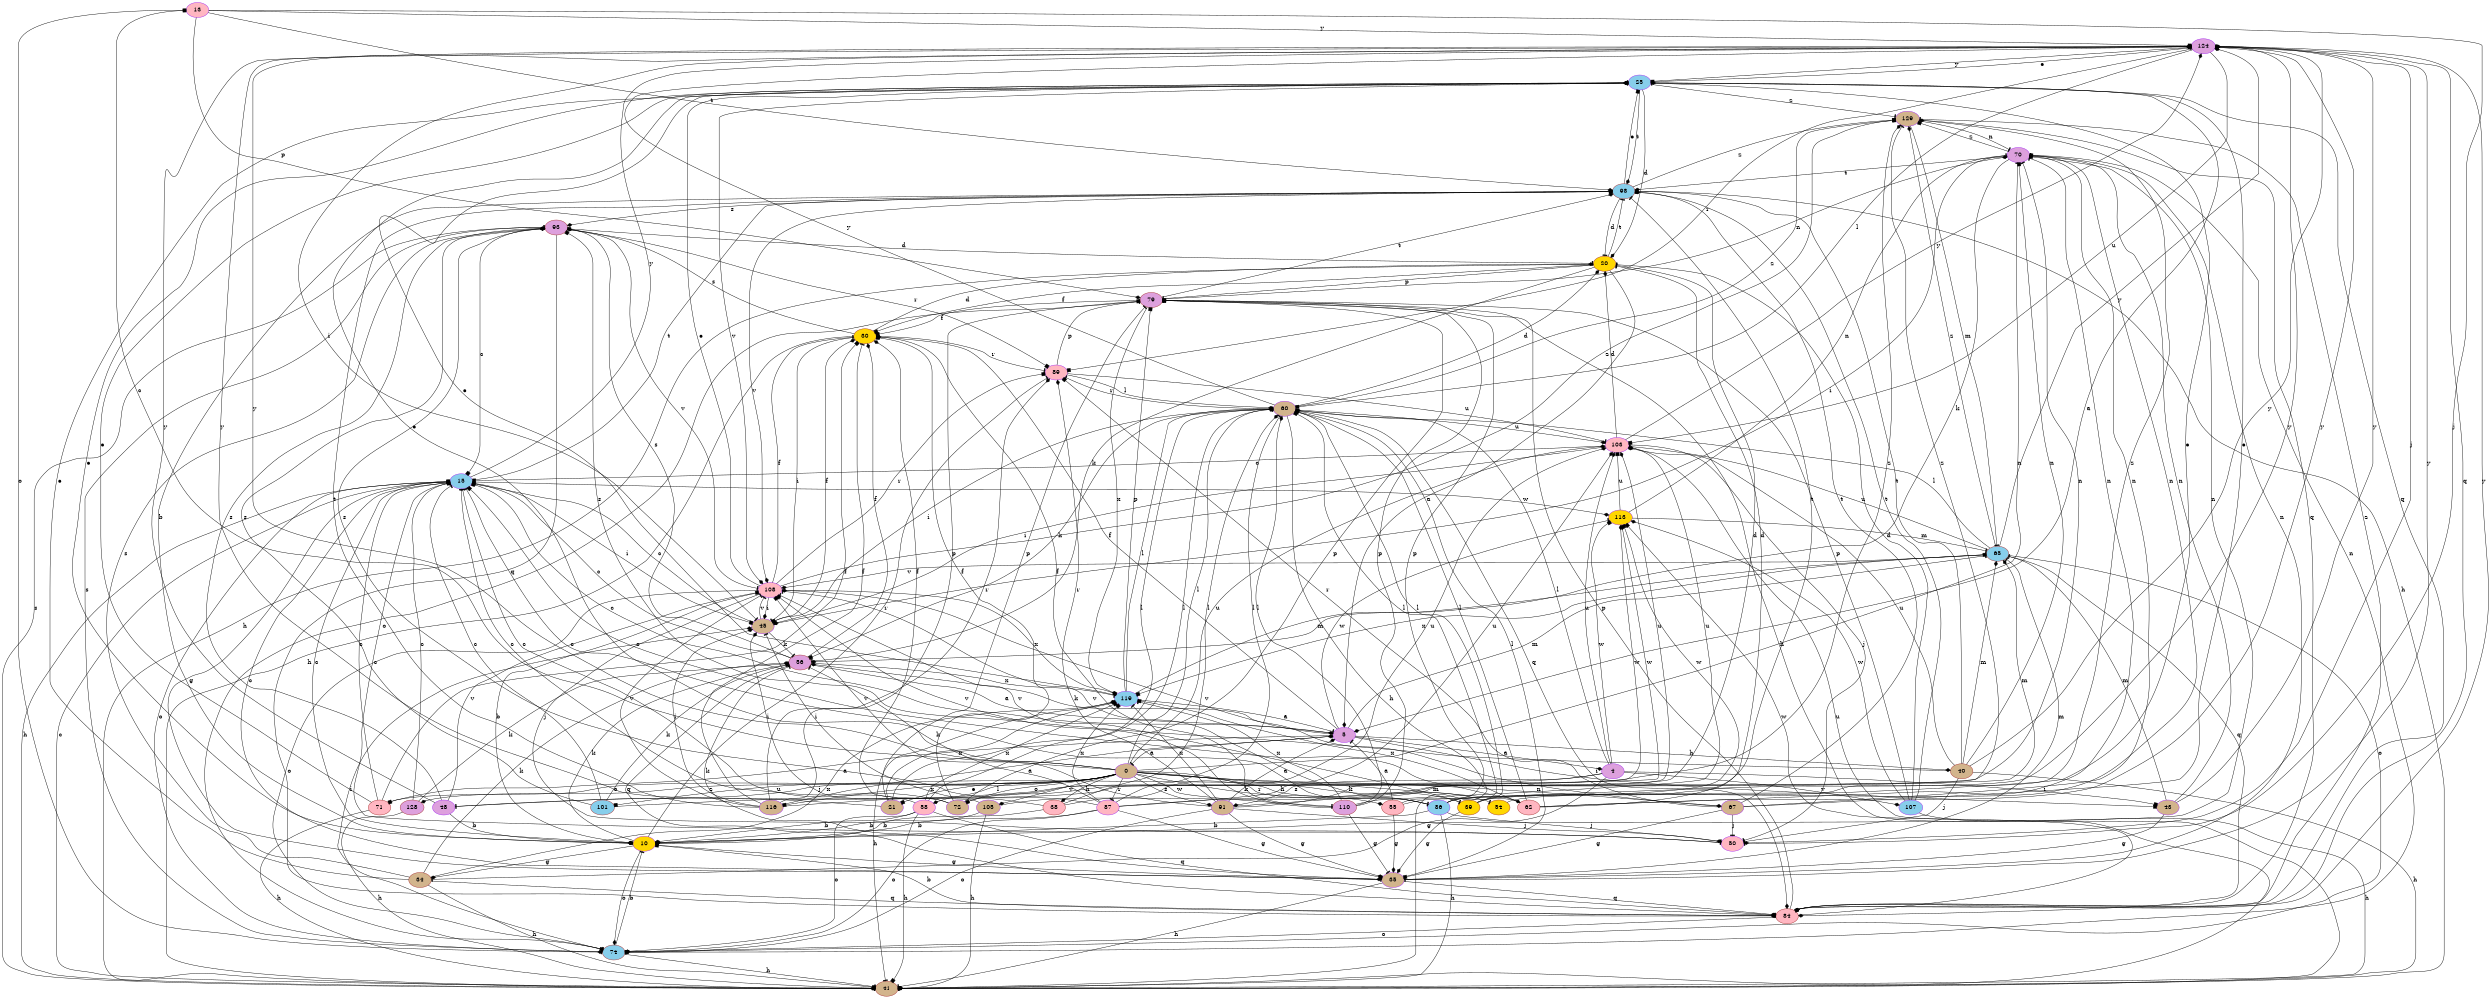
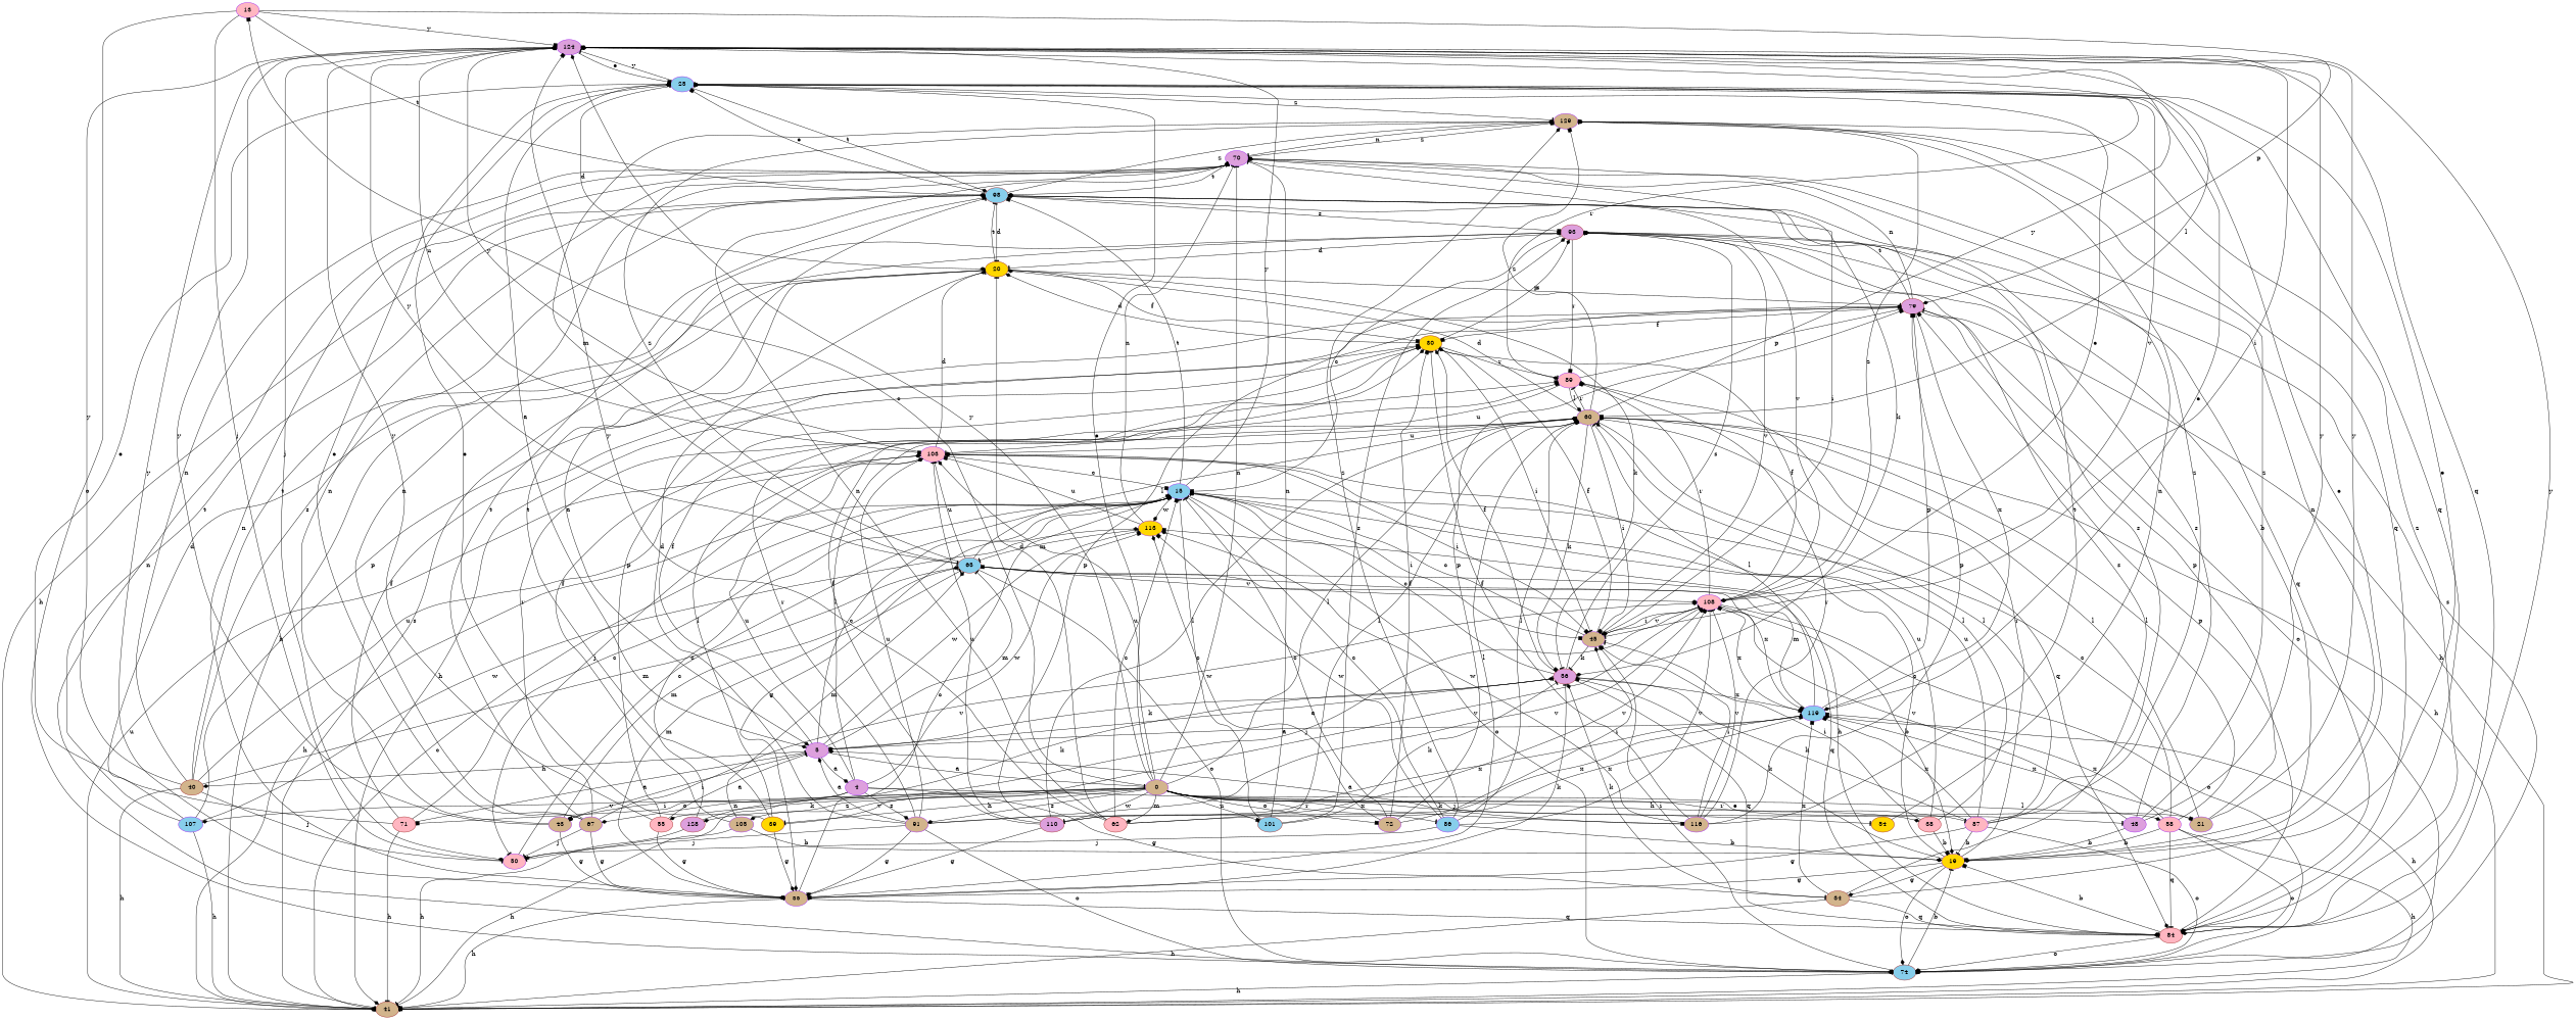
  strict digraph {
    node [color=purple fillcolor=tan style=filled]
    edge [arrowhead=tee]
    13 [fillcolor=lightpink]
    0
    21
    25 [fillcolor=skyblue]
    38 [color=brown fillcolor=lightpink]
    39 [color=brown fillcolor=gold]
    54 [color=brown fillcolor=gold]
    55 [color=brown fillcolor=lightpink]
    58 [fillcolor=lightpink]
    60
    62 [color=brown fillcolor=lightpink]
    67
    70 [fillcolor=plum]
    71 [color=brown fillcolor=lightpink]
    72
    86 [fillcolor=skyblue]
    87 [fillcolor=lightpink]
    91
    101 [color=brown fillcolor=skyblue]
    103 [fillcolor=lightpink]
    105
    110 [color=brown fillcolor=plum]
    116
    124 [fillcolor=plum]
    128 [color=brown fillcolor=plum]
    74 [color=brown fillcolor=skyblue]
    50 [fillcolor=lightpink]
    79 [color=brown fillcolor=plum]
    98 [color=brown fillcolor=skyblue]
    119 [fillcolor=skyblue]
    5 [fillcolor=plum]
    20 [color=brown fillcolor=gold]
    84 [color=brown fillcolor=lightpink]
    108 [fillcolor=lightpink]
    129
-   10 [fillcolor=gold]
+   10 [fillcolor=gold label=19]
    45
    35
    15 [fillcolor=skyblue]
    41 [color=brown]
    56 [color=brown fillcolor=plum]
    89 [fillcolor=lightpink]
    30 [color=brown fillcolor=gold]
    113 [fillcolor=gold]
    93 [color=brown fillcolor=plum]
    65 [color=brown fillcolor=skyblue]
    4 [fillcolor=plum]
    34 [color=brown]
    43
    48 [fillcolor=plum]
    107 [fillcolor=skyblue]
    40 [color=brown]
    13 -> 124 [arrowhead=box label=y]
    13 -> 74 [arrowhead=diamond label=o]
    13 -> 50 [label=j]
    13 -> 79 [arrowhead=diamond label=p]
    13 -> 98 [arrowhead=diamond label=t]
    0 -> 13 [arrowhead=box label=c]
    0 -> 21 [arrowhead=box label=e]
    0 -> 25 [label=e]
    0 -> 38 [arrowhead=diamond label=h]
    0 -> 39 [label=h]
    0 -> 54 [label=k]
    0 -> 55 [arrowhead=diamond label=k]
    0 -> 58 [arrowhead=diamond label=l]
    0 -> 60 [arrowhead=diamond label=l]
    0 -> 62 [arrowhead=diamond label=m]
    0 -> 67 [arrowhead=diamond label=n]
    0 -> 70 [label=n]
    0 -> 71 [arrowhead=box label=o]
    0 -> 72 [arrowhead=box label=o]
    0 -> 86 [label=r]
    0 -> 87 [label=r]
    0 -> 91 [arrowhead=diamond label=s]
    0 -> 101 [arrowhead=box label=u]
    0 -> 103 [arrowhead=diamond label=u]
    0 -> 105 [arrowhead=diamond label=v]
    0 -> 110 [label=w]
    0 -> 116 [arrowhead=box label=x]
    0 -> 124 [arrowhead=diamond label=y]
    0 -> 128 [arrowhead=diamond label=z]
    21 -> 60 [arrowhead=box label=l]
    21 -> 124 [arrowhead=diamond label=y]
    21 -> 79 [label=p]
    21 -> 119 [arrowhead=diamond label=x]
    25 -> 124 [label=y]
    25 -> 98 [arrowhead=diamond label=t]
    25 -> 5 [arrowhead=diamond label=a]
    25 -> 20 [arrowhead=diamond label=d]
    25 -> 84 [arrowhead=diamond label=q]
    25 -> 108 [arrowhead=diamond label=v]
    25 -> 129 [label=z]
    38 -> 60 [arrowhead=diamond label=l]
    38 -> 103 [arrowhead=diamond label=u]
    38 -> 10 [arrowhead=box label=b]
    38 -> 45 [label=i]
    39 -> 25 [label=e]
    39 -> 60 [label=l]
    39 -> 98 [label=t]
    39 -> 108 [label=v]
    39 -> 35 [arrowhead=diamond label=g]
    54 -> 70 [label=n]
    55 -> 124 [arrowhead=diamond label=y]
    55 -> 79 [arrowhead=box label=p]
    55 -> 5 [label=a]
    55 -> 35 [arrowhead=diamond label=g]
    58 -> 60 [label=l]
    58 -> 74 [arrowhead=diamond label=o]
    58 -> 119 [arrowhead=box label=x]
    58 -> 84 [label=q]
    58 -> 10 [arrowhead=diamond label=b]
    58 -> 15 [label=c]
    58 -> 41 [arrowhead=box label=h]
    60 -> 103 [arrowhead=diamond label=u]
    60 -> 124 [arrowhead=diamond label=y]
    60 -> 20 [arrowhead=diamond label=d]
    60 -> 84 [arrowhead=diamond label=q]
    60 -> 129 [arrowhead=box label=z]
    60 -> 45 [arrowhead=box label=i]
    60 -> 41 [arrowhead=box label=h]
    60 -> 56 [arrowhead=box label=k]
    60 -> 89 [label=r]
    62 -> 60 [arrowhead=box label=l]
    62 -> 70 [label=n]
    62 -> 124 [arrowhead=box label=y]
    62 -> 119 [arrowhead=box label=x]
    62 -> 20 [label=d]
    62 -> 15 [arrowhead=box label=c]
    67 -> 25 [arrowhead=diamond label=e]
    67 -> 70 [label=n]
    67 -> 50 [label=j]
    67 -> 98 [arrowhead=box label=t]
    67 -> 108 [arrowhead=diamond label=v]
    67 -> 35 [arrowhead=box label=g]
    67 -> 89 [arrowhead=box label=r]
    70 -> 98 [arrowhead=diamond label=t]
    70 -> 129 [arrowhead=box label=z]
    70 -> 45 [arrowhead=diamond label=i]
    70 -> 56 [arrowhead=diamond label=k]
    71 -> 25 [arrowhead=box label=e]
    71 -> 5 [label=a]
    71 -> 15 [label=c]
    71 -> 41 [label=h]
    71 -> 30 [arrowhead=box label=f]
    72 -> 79 [arrowhead=box label=p]
    72 -> 45 [arrowhead=diamond label=i]
    72 -> 15 [label=c]
    72 -> 30 [arrowhead=box label=f]
    72 -> 113 [arrowhead=diamond label=w]
    86 -> 60 [arrowhead=box label=l]
    86 -> 50 [label=j]
    86 -> 108 [label=v]
    86 -> 129 [arrowhead=diamond label=z]
    86 -> 10 [arrowhead=diamond label=b]
    86 -> 15 [label=c]
-   86 -> 41 [arrowhead=diamond label=h]
    86 -> 113 [arrowhead=box label=w]
    87 -> 60 [label=l]
    87 -> 103 [arrowhead=diamond label=u]
    87 -> 74 [arrowhead=box label=o]
    87 -> 119 [arrowhead=box label=x]
    87 -> 129 [label=z]
    87 -> 10 [label=b]
    87 -> 35 [arrowhead=box label=g]
    87 -> 56 [label=k]
    87 -> 93 [arrowhead=diamond label=s]
    91 -> 103 [arrowhead=diamond label=u]
    91 -> 74 [label=o]
    91 -> 50 [arrowhead=diamond label=j]
    91 -> 119 [label=x]
    91 -> 5 [arrowhead=diamond label=a]
    91 -> 20 [label=d]
    91 -> 108 [arrowhead=box label=v]
    91 -> 35 [arrowhead=diamond label=g]
-   91 -> 89 [arrowhead=diamond label=r]
+   91 -> 89 [arrowhead=box label=r]
    101 -> 70 [label=n]
    101 -> 15 [label=c]
    101 -> 56 [label=k]
    101 -> 93 [arrowhead=diamond label=s]
    103 -> 124 [arrowhead=diamond label=y]
    103 -> 50 [label=j]
    103 -> 20 [arrowhead=diamond label=d]
    103 -> 45 [arrowhead=box label=i]
    103 -> 15 [arrowhead=box label=c]
    105 -> 10 [arrowhead=diamond label=b]
    105 -> 41 [label=h]
    105 -> 30 [arrowhead=diamond label=f]
    105 -> 65 [arrowhead=diamond label=m]
    110 -> 60 [arrowhead=diamond label=l]
    110 -> 103 [label=u]
    110 -> 79 [label=p]
    110 -> 119 [label=x]
    110 -> 108 [arrowhead=box label=v]
    110 -> 35 [label=g]
    110 -> 30 [arrowhead=diamond label=f]
    116 -> 79 [arrowhead=box label=p]
    116 -> 98 [arrowhead=box label=t]
    116 -> 5 [arrowhead=diamond label=a]
    116 -> 108 [label=v]
    116 -> 45 [arrowhead=diamond label=i]
    116 -> 89 [arrowhead=diamond label=r]
    116 -> 30 [label=f]
    116 -> 113 [arrowhead=diamond label=w]
    124 -> 25 [arrowhead=box label=e]
    124 -> 60 [arrowhead=box label=l]
    124 -> 103 [arrowhead=box label=u]
    124 -> 50 [arrowhead=diamond label=j]
    124 -> 84 [arrowhead=diamond label=q]
    124 -> 45 [label=i]
-   124 -> 89 [arrowhead=box label=r]
+   124 -> 89 [arrowhead=diamond label=r]
    128 -> 15 [label=c]
    128 -> 41 [label=h]
    128 -> 56 [label=k]
    74 -> 70 [arrowhead=box label=n]
    74 -> 10 [label=b]
    74 -> 45 [arrowhead=diamond label=i]
    74 -> 41 [label=h]
    74 -> 93 [label=s]
    50 -> 15 [arrowhead=box label=c]
    79 -> 70 [arrowhead=diamond label=n]
    79 -> 74 [label=o]
    79 -> 98 [arrowhead=diamond label=t]
    79 -> 119 [arrowhead=diamond label=x]
    79 -> 41 [arrowhead=box label=h]
    79 -> 30 [arrowhead=box label=f]
    98 -> 25 [arrowhead=box label=e]
    98 -> 20 [label=d]
    98 -> 108 [arrowhead=diamond label=v]
    98 -> 129 [arrowhead=box label=z]
    98 -> 10 [arrowhead=diamond label=b]
    98 -> 41 [arrowhead=diamond label=h]
-   98 -> 93 [arrowhead=diamond label=s]
+   98 -> 93 [arrowhead=box label=s]
    119 -> 25 [arrowhead=diamond label=e]
    119 -> 60 [label=l]
    119 -> 79 [arrowhead=box label=p]
    119 -> 5 [label=a]
    119 -> 41 [label=h]
    119 -> 65 [arrowhead=box label=m]
    5 -> 0 [label=a]
    5 -> 15 [arrowhead=box label=c]
    5 -> 56 [arrowhead=diamond label=k]
    5 -> 30 [arrowhead=box label=f]
    5 -> 113 [label=w]
    5 -> 65 [label=m]
    5 -> 4 [arrowhead=diamond label=a]
    5 -> 43 [arrowhead=box label=i]
    5 -> 40 [arrowhead=diamond label=h]
    20 -> 79 [label=p]
    20 -> 98 [label=t]
    20 -> 5 [arrowhead=diamond label=a]
    20 -> 41 [label=h]
    20 -> 56 [label=k]
    20 -> 30 [arrowhead=box label=f]
    84 -> 124 [arrowhead=diamond label=y]
    84 -> 74 [arrowhead=diamond label=o]
    84 -> 79 [arrowhead=box label=p]
    84 -> 129 [label=z]
    84 -> 10 [arrowhead=box label=b]
-   84 -> 113 [arrowhead=box label=w]
+   84 -> 113 [arrowhead=box label=h]
    108 -> 25 [arrowhead=diamond label=e]
    108 -> 74 [arrowhead=box label=o]
    108 -> 50 [label=j]
    108 -> 119 [arrowhead=box label=x]
    108 -> 129 [arrowhead=box label=z]
    108 -> 10 [arrowhead=diamond label=b]
    108 -> 45 [arrowhead=diamond label=i]
    108 -> 89 [arrowhead=box label=r]
    108 -> 30 [label=f]
    129 -> 70 [label=n]
    129 -> 84 [arrowhead=box label=q]
    129 -> 65 [label=m]
    10 -> 25 [label=e]
    10 -> 70 [arrowhead=box label=n]
    10 -> 74 [arrowhead=diamond label=o]
    10 -> 35 [label=g]
    10 -> 15 [arrowhead=box label=c]
    10 -> 56 [arrowhead=box label=k]
    10 -> 89 [label=r]
    10 -> 34 [arrowhead=diamond label=g]
    45 -> 108 [label=v]
    45 -> 15 [label=c]
    45 -> 56 [label=k]
    45 -> 30 [arrowhead=diamond label=f]
    35 -> 60 [arrowhead=box label=l]
    35 -> 70 [label=n]
    35 -> 124 [label=y]
    35 -> 84 [arrowhead=diamond label=q]
    35 -> 15 [arrowhead=box label=c]
    35 -> 41 [label=h]
    35 -> 56 [label=k]
    35 -> 65 [label=m]
    15 -> 124 [arrowhead=box label=y]
    15 -> 74 [label=o]
    15 -> 98 [arrowhead=box label=t]
    15 -> 45 [arrowhead=box label=i]
    15 -> 35 [arrowhead=diamond label=g]
    15 -> 41 [arrowhead=box label=h]
    15 -> 113 [arrowhead=diamond label=w]
    41 -> 103 [arrowhead=diamond label=u]
    41 -> 15 [arrowhead=box label=c]
    41 -> 93 [label=s]
    56 -> 119 [label=x]
    56 -> 5 [arrowhead=diamond label=a]
    56 -> 84 [arrowhead=box label=q]
    56 -> 15 [arrowhead=box label=c]
    56 -> 30 [arrowhead=diamond label=f]
    56 -> 93 [arrowhead=box label=s]
    89 -> 60 [arrowhead=diamond label=l]
    89 -> 103 [label=u]
    89 -> 79 [label=p]
    30 -> 20 [arrowhead=diamond label=d]
    30 -> 45 [label=i]
    30 -> 41 [arrowhead=diamond label=h]
    30 -> 89 [label=r]
    30 -> 93 [arrowhead=diamond label=s]
    113 -> 70 [label=n]
    113 -> 103 [arrowhead=box label=u]
    113 -> 65 [label=m]
    93 -> 20 [label=d]
    93 -> 84 [arrowhead=diamond label=q]
-   93 -> 108 [label=v]
+   93 -> 45 [label=v]
    93 -> 15 [arrowhead=box label=c]
    93 -> 89 [arrowhead=box label=r]
    65 -> 60 [arrowhead=box label=l]
    65 -> 103 [label=u]
    65 -> 124 [arrowhead=diamond label=y]
    65 -> 74 [arrowhead=box label=o]
    65 -> 119 [arrowhead=box label=x]
    65 -> 84 [arrowhead=diamond label=q]
    65 -> 108 [arrowhead=diamond label=v]
    65 -> 129 [arrowhead=diamond label=z]
    4 -> 60 [arrowhead=diamond label=l]
    4 -> 91 [arrowhead=diamond label=s]
    4 -> 103 [arrowhead=diamond label=u]
    4 -> 113 [arrowhead=box label=w]
    4 -> 34 [label=g]
    4 -> 43 [arrowhead=box label=i]
    4 -> 48 [label=j]
    4 -> 107 [arrowhead=diamond label=v]
    34 -> 25 [label=e]
    34 -> 119 [arrowhead=box label=x]
    34 -> 84 [label=q]
    34 -> 41 [arrowhead=box label=h]
    34 -> 56 [arrowhead=diamond label=k]
    34 -> 93 [arrowhead=diamond label=s]
    43 -> 70 [label=n]
    43 -> 124 [label=y]
    43 -> 35 [label=g]
    43 -> 65 [label=m]
    48 -> 124 [arrowhead=box label=y]
    48 -> 108 [arrowhead=box label=v]
    48 -> 129 [arrowhead=diamond label=z]
    48 -> 10 [arrowhead=box label=b]
    48 -> 93 [arrowhead=diamond label=s]
    107 -> 79 [label=p]
    107 -> 98 [arrowhead=diamond label=t]
    107 -> 20 [label=d]
    107 -> 41 [label=h]
    107 -> 113 [arrowhead=diamond label=w]
    40 -> 70 [arrowhead=box label=n]
    40 -> 103 [arrowhead=diamond label=u]
    40 -> 124 [arrowhead=diamond label=y]
    40 -> 50 [label=j]
    40 -> 98 [label=t]
    40 -> 41 [label=h]
    40 -> 93 [arrowhead=box label=s]
    40 -> 65 [arrowhead=diamond label=m]
  }
